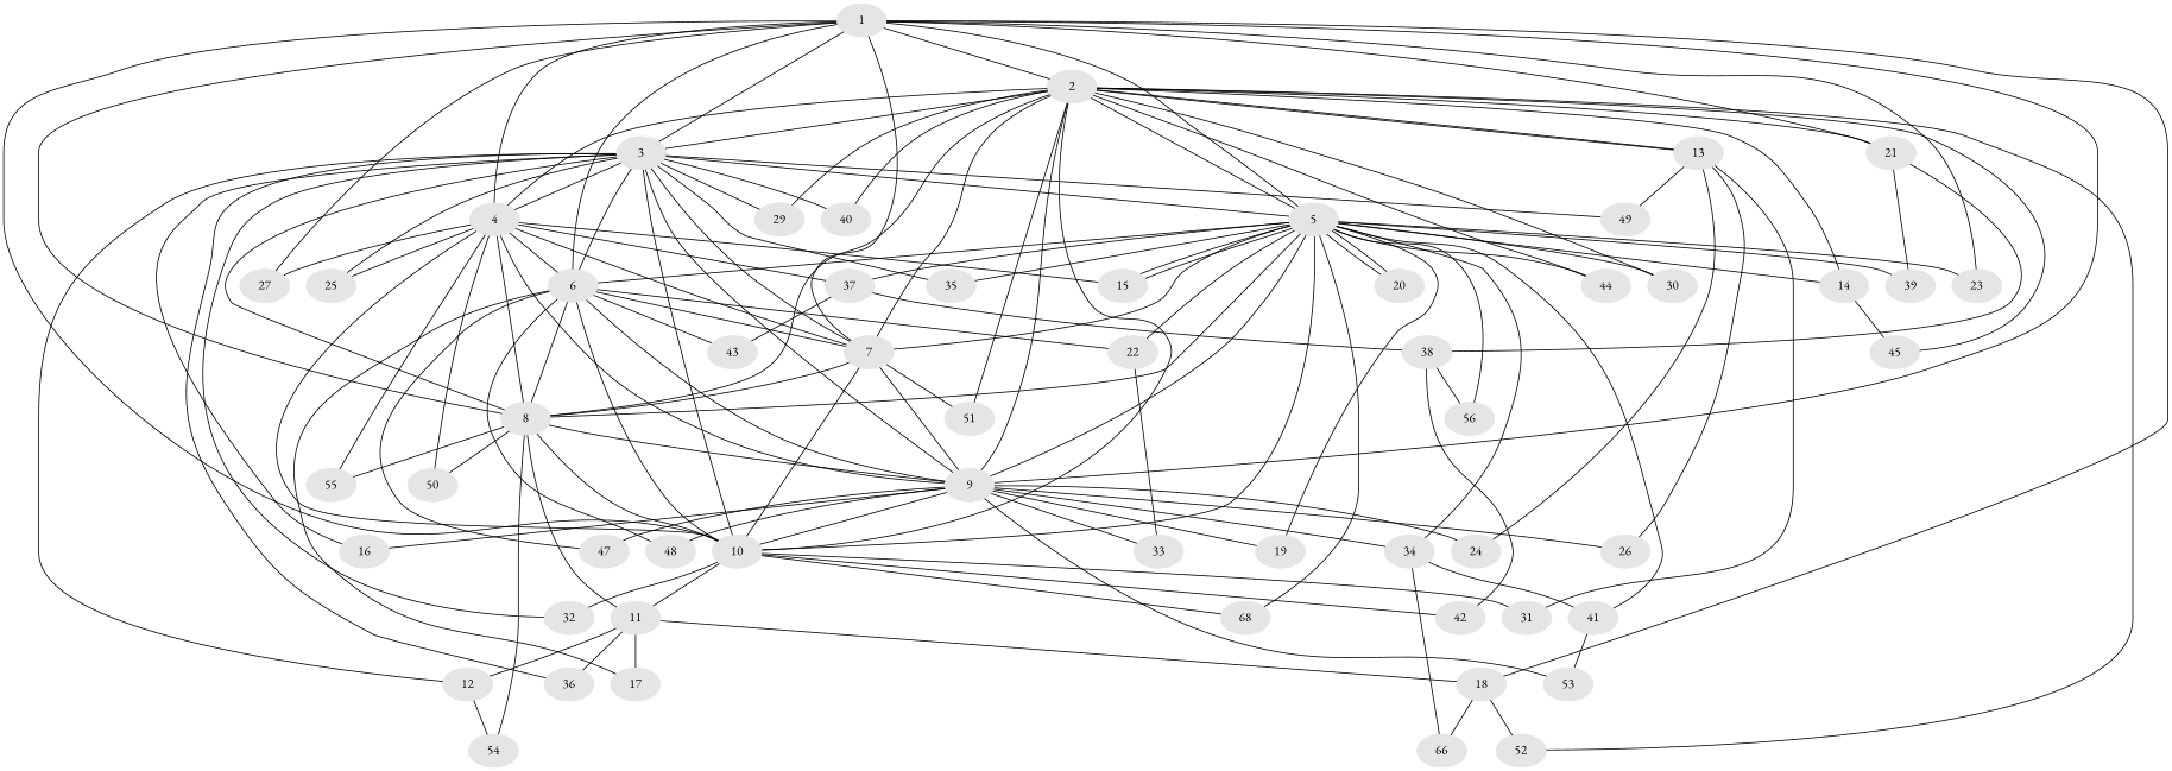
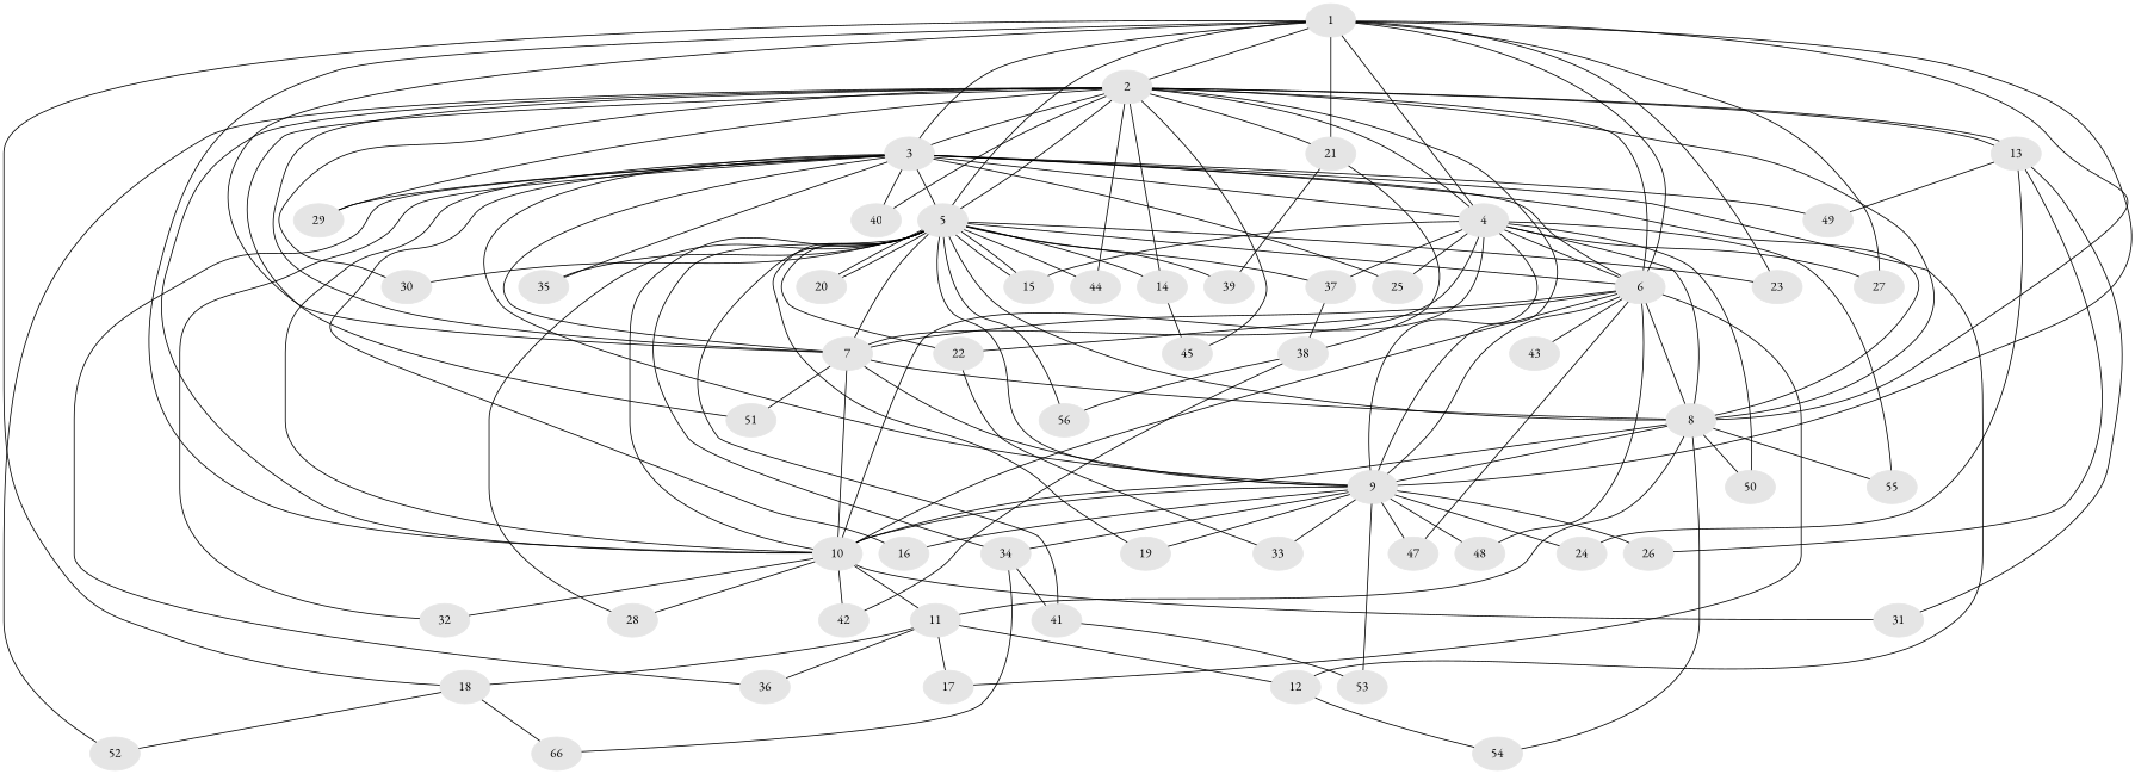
  graph {
    fontname="EB Garamond"
    node [color=gray90 fontname="EB Garamond" style=filled]
    edge [fontname="EB Garamond"]
    1
    2
    3
    4
    5
    6
    7
    8
    9
    10
    18
    21
    23
    27
    13
    14
    29
    30
    40
    44
    45
    51
    52
    12
    16
    25
    32
    35
    36
    49
    37
    50
    55
    15
    19
    20
    22
-   28 [label=68]
+   28
    34
    39
    41
    56
    17
    43
    47
    48
    11
    54
    24
    26
    33
    53
    31
    42
    n55 [label=66]
    38
    1 -- 2
    1 -- 3
    1 -- 4
    1 -- 5
    1 -- 6
    1 -- 7
    1 -- 8
    1 -- 9
    1 -- 10
    1 -- 18
    1 -- 21
    1 -- 23
    1 -- 27
    2 -- 3
    2 -- 4
    2 -- 5
+   2 -- 6
    2 -- 7
    2 -- 8
    2 -- 9
    2 -- 10
    2 -- 21
    2 -- 13
    2 -- 13
    2 -- 14
    2 -- 29
    2 -- 30
    2 -- 40
    2 -- 44
    2 -- 45
    2 -- 51
    2 -- 52
    3 -- 4
    3 -- 5
    3 -- 6
    3 -- 7
    3 -- 8
    3 -- 9
    3 -- 10
    3 -- 29
    3 -- 40
    3 -- 12
    3 -- 16
    3 -- 25
    3 -- 32
    3 -- 35
    3 -- 36
    3 -- 49
    4 -- 6
    4 -- 7
    4 -- 8
    4 -- 9
    4 -- 10
    4 -- 27
    4 -- 25
    4 -- 37
    4 -- 50
    4 -- 55
    4 -- 15
    5 -- 6
    5 -- 7
    5 -- 8
    5 -- 9
    5 -- 10
    5 -- 23
    5 -- 14
    5 -- 30
    5 -- 44
    5 -- 35
    5 -- 37
    5 -- 15
    5 -- 15
    5 -- 19
    5 -- 20
    5 -- 20
    5 -- 22
    5 -- 28
    5 -- 34
    5 -- 39
    5 -- 41
    5 -- 56
    6 -- 7
    6 -- 8
    6 -- 9
    6 -- 10
    6 -- 22
    6 -- 17
    6 -- 43
    6 -- 47
    6 -- 48
    7 -- 8
    7 -- 9
    7 -- 10
    7 -- 51
    8 -- 9
    8 -- 10
    8 -- 50
    8 -- 55
    8 -- 11
    8 -- 54
    9 -- 10
    9 -- 16
    9 -- 19
    9 -- 34
    9 -- 47
    9 -- 48
    9 -- 24
    9 -- 26
    9 -- 33
    9 -- 53
    10 -- 32
    10 -- 28
    10 -- 11
    10 -- 31
    10 -- 42
    18 -- 52
    18 -- n55
    21 -- 39
    21 -- 38
    13 -- 49
    13 -- 24
    13 -- 26
    13 -- 31
    14 -- 45
    12 -- 54
-   37 -- 43
    37 -- 38
    22 -- 33
    34 -- 41
    34 -- n55
    41 -- 53
    11 -- 18
    11 -- 12
    11 -- 36
    11 -- 17
    38 -- 56
    38 -- 42
  }
